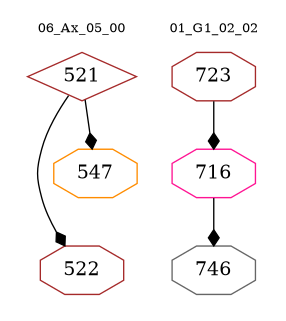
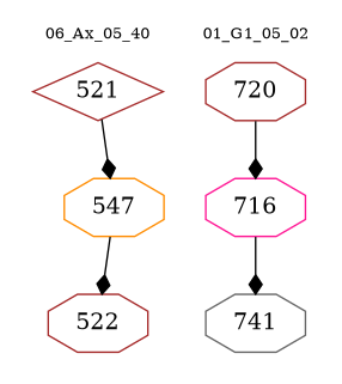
  digraph {
    node [color=brown shape=octagon]
    edge [arrowhead=diamond color=black]
    n1 [label=521 shape=diamond]
    n2 [label=522]
    n3 [color=darkorange label=547]
    n4 [color=deeppink label=716]
-   n5 [label=723]
-   n6 [color=gray40 label=746]
+   n5 [label=720]
+   n6 [color=gray40 label=741]
    subgraph cluster_1 {
      color=white
      fontsize=10
-     label="06_Ax_05_00"
+     label="06_Ax_05_40"
      n1
      n2
      n3
    }
    subgraph cluster_2 {
      color=white
      fontsize=10
-     label="01_G1_02_02"
+     label="01_G1_05_02"
      n4
      n5
      n6
    }
-   n1 -> n2
+   n3 -> n2
    n1 -> n3
    n4 -> n6
    n5 -> n4
  }
